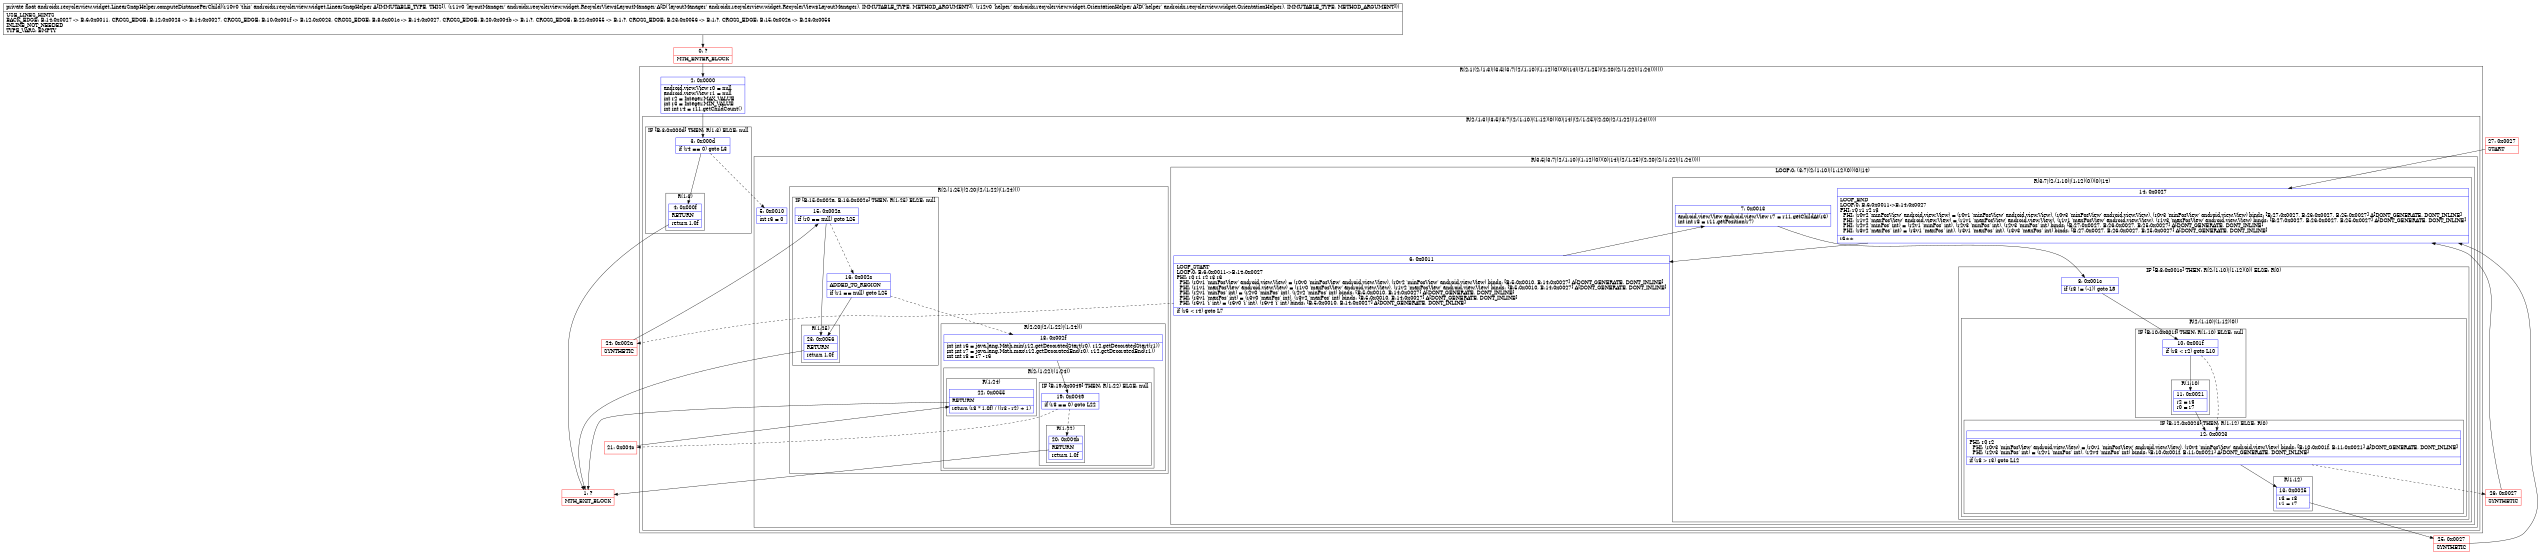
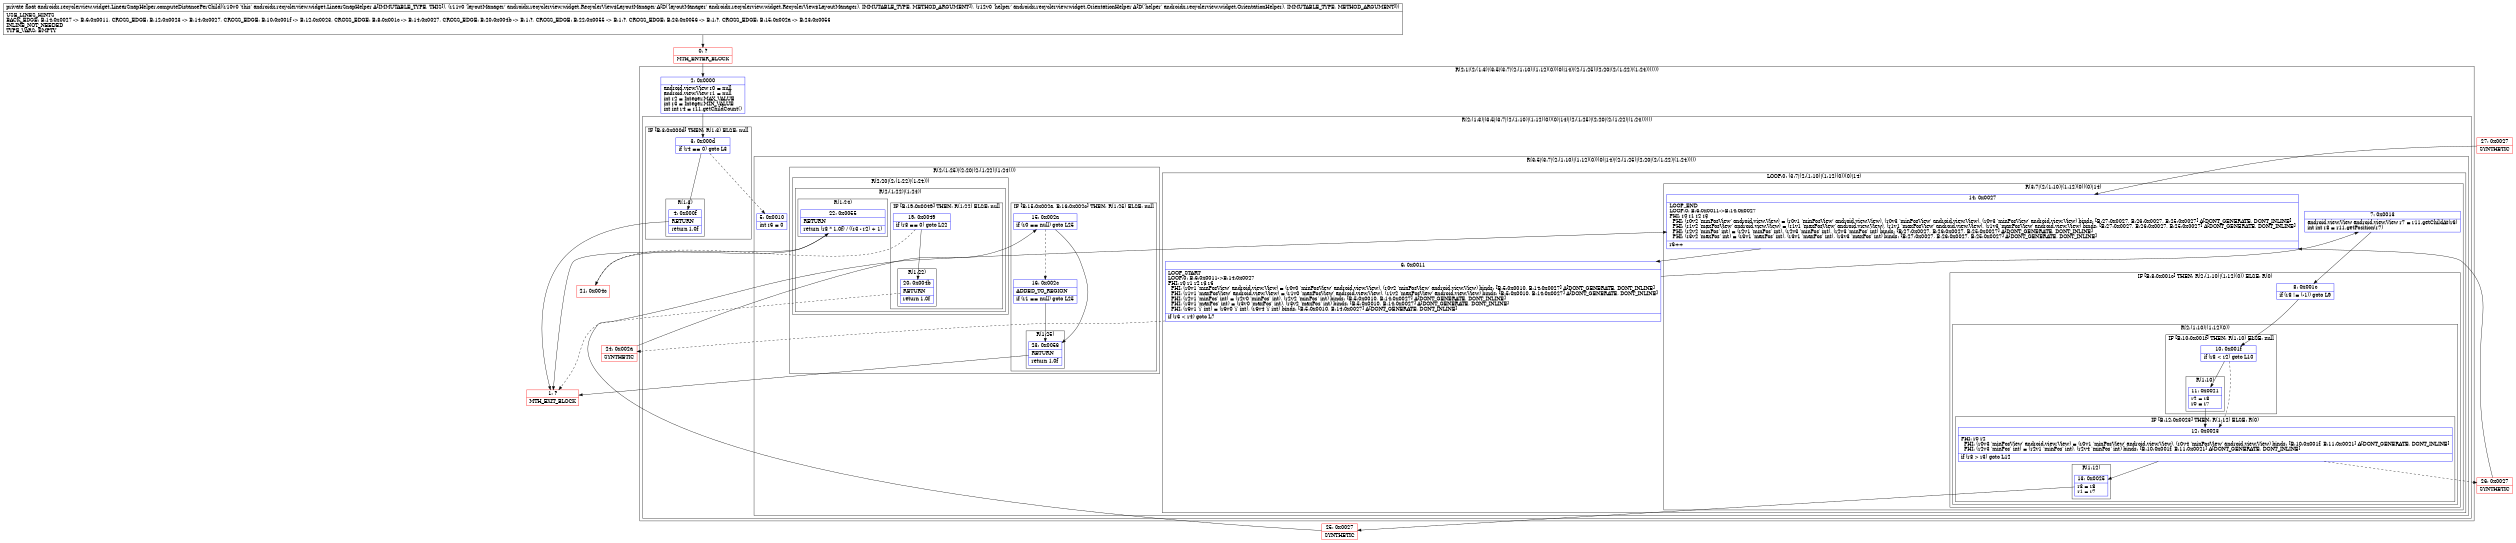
  digraph {
    node [color=blue shape=record]
    n1 [label="{4\:\ 0x000f|RETURN\l|return 1.0f\l}"]
    n2 [label="{3\:\ 0x000d|if (r4 == 0) goto L3\l}"]
    n3 [label="{11\:\ 0x0021|r2 = r8\lr0 = r7\l}"]
    n4 [label="{10\:\ 0x001f|if (r8 \< r2) goto L10\l}"]
    n5 [label="{13\:\ 0x0025|r3 = r8\lr1 = r7\l}"]
    n6 [label="{12\:\ 0x0023|PHI: r0 r2 \l  PHI: (r0v3 'minPosView' android.view.View) = (r0v1 'minPosView' android.view.View), (r0v4 'minPosView' android.view.View) binds: [B:10:0x001f, B:11:0x0021] A[DONT_GENERATE, DONT_INLINE]\l  PHI: (r2v3 'minPos' int) = (r2v1 'minPos' int), (r2v4 'minPos' int) binds: [B:10:0x001f, B:11:0x0021] A[DONT_GENERATE, DONT_INLINE]\l|if (r8 \> r3) goto L12\l}"]
    n7 [label="{8\:\ 0x001c|if (r8 != (\-1)) goto L9\l}"]
    n8 [label="{7\:\ 0x0013|android.view.View android.view.View r7 = r11.getChildAt(r6)\lint int r8 = r11.getPosition(r7)\l}"]
    n9 [label="{14\:\ 0x0027|LOOP_END\lLOOP:0: B:6:0x0011\-\>B:14:0x0027\lPHI: r0 r1 r2 r3 \l  PHI: (r0v2 'minPosView' android.view.View) = (r0v1 'minPosView' android.view.View), (r0v3 'minPosView' android.view.View), (r0v3 'minPosView' android.view.View) binds: [B:27:0x0027, B:26:0x0027, B:25:0x0027] A[DONT_GENERATE, DONT_INLINE]\l  PHI: (r1v2 'maxPosView' android.view.View) = (r1v1 'maxPosView' android.view.View), (r1v1 'maxPosView' android.view.View), (r1v3 'maxPosView' android.view.View) binds: [B:27:0x0027, B:26:0x0027, B:25:0x0027] A[DONT_GENERATE, DONT_INLINE]\l  PHI: (r2v2 'minPos' int) = (r2v1 'minPos' int), (r2v3 'minPos' int), (r2v3 'minPos' int) binds: [B:27:0x0027, B:26:0x0027, B:25:0x0027] A[DONT_GENERATE, DONT_INLINE]\l  PHI: (r3v2 'maxPos' int) = (r3v1 'maxPos' int), (r3v1 'maxPos' int), (r3v3 'maxPos' int) binds: [B:27:0x0027, B:26:0x0027, B:25:0x0027] A[DONT_GENERATE, DONT_INLINE]\l|r6++\l}"]
    n10 [label="{6\:\ 0x0011|LOOP_START\lLOOP:0: B:6:0x0011\-\>B:14:0x0027\lPHI: r0 r1 r2 r3 r6 \l  PHI: (r0v1 'minPosView' android.view.View) = (r0v0 'minPosView' android.view.View), (r0v2 'minPosView' android.view.View) binds: [B:5:0x0010, B:14:0x0027] A[DONT_GENERATE, DONT_INLINE]\l  PHI: (r1v1 'maxPosView' android.view.View) = (r1v0 'maxPosView' android.view.View), (r1v2 'maxPosView' android.view.View) binds: [B:5:0x0010, B:14:0x0027] A[DONT_GENERATE, DONT_INLINE]\l  PHI: (r2v1 'minPos' int) = (r2v0 'minPos' int), (r2v2 'minPos' int) binds: [B:5:0x0010, B:14:0x0027] A[DONT_GENERATE, DONT_INLINE]\l  PHI: (r3v1 'maxPos' int) = (r3v0 'maxPos' int), (r3v2 'maxPos' int) binds: [B:5:0x0010, B:14:0x0027] A[DONT_GENERATE, DONT_INLINE]\l  PHI: (r6v1 'i' int) = (r6v0 'i' int), (r6v4 'i' int) binds: [B:5:0x0010, B:14:0x0027] A[DONT_GENERATE, DONT_INLINE]\l|if (r6 \< r4) goto L7\l}"]
    n11 [label="{23\:\ 0x0056|RETURN\l|return 1.0f\l}"]
    n12 [label="{15\:\ 0x002a|if (r0 == null) goto L25\l}"]
    n13 [label="{16\:\ 0x002c|ADDED_TO_REGION\l|if (r1 == null) goto L25\l}"]
    n14 [label="{20\:\ 0x004b|RETURN\l|return 1.0f\l}"]
    n15 [label="{19\:\ 0x0049|if (r8 == 0) goto L22\l}"]
    n16 [label="{22\:\ 0x0055|RETURN\l|return (r8 * 1.0f) \/ ((r3 \- r2) + 1)\l}"]
-   n17 [label="{18\:\ 0x002f|int int r6 = java.lang.Math.min(r12.getDecoratedStart(r0), r12.getDecoratedStart(r1))\lint int r7 = java.lang.Math.max(r12.getDecoratedEnd(r0), r12.getDecoratedEnd(r1))\lint int r8 = r7 \- r6\l}"]
    n18 [label="{5\:\ 0x0010|int r6 = 0\l}"]
    n19 [label="{2\:\ 0x0000|android.view.View r0 = null\landroid.view.View r1 = null\lint r2 = Integer.MAX_VALUE\lint r3 = Integer.MIN_VALUE\lint int r4 = r11.getChildCount()\l}"]
    n20 [color=red label="{1\:\ ?|MTH_EXIT_BLOCK\l}"]
    n21 [color=red label="{25\:\ 0x0027|SYNTHETIC\l}"]
    n22 [color=red label="{26\:\ 0x0027|SYNTHETIC\l}"]
    n23 [color=red label="{24\:\ 0x002a|SYNTHETIC\l}"]
    n24 [color=red label="{21\:\ 0x004c}"]
-   n25 [color=red label="{27\:\ 0x0027|START\l}"]
+   n25 [color=red label="{27\:\ 0x0027|SYNTHETIC\l}"]
    n26 [color=red label="{0\:\ ?|MTH_ENTER_BLOCK\l}"]
    n27 [label="{private float androidx.recyclerview.widget.LinearSnapHelper.computeDistancePerChild((r10v0 'this' androidx.recyclerview.widget.LinearSnapHelper A[IMMUTABLE_TYPE, THIS]), (r11v0 'layoutManager' androidx.recyclerview.widget.RecyclerView$LayoutManager A[D('layoutManager' androidx.recyclerview.widget.RecyclerView$LayoutManager), IMMUTABLE_TYPE, METHOD_ARGUMENT]), (r12v0 'helper' androidx.recyclerview.widget.OrientationHelper A[D('helper' androidx.recyclerview.widget.OrientationHelper), IMMUTABLE_TYPE, METHOD_ARGUMENT]))  | USE_LINES_HINTS\lBACK_EDGE: B:14:0x0027 \-\> B:6:0x0011, CROSS_EDGE: B:12:0x0023 \-\> B:14:0x0027, CROSS_EDGE: B:10:0x001f \-\> B:12:0x0023, CROSS_EDGE: B:8:0x001c \-\> B:14:0x0027, CROSS_EDGE: B:20:0x004b \-\> B:1:?, CROSS_EDGE: B:22:0x0055 \-\> B:1:?, CROSS_EDGE: B:23:0x0056 \-\> B:1:?, CROSS_EDGE: B:15:0x002a \-\> B:23:0x0056\lINLINE_NOT_NEEDED\lTYPE_VARS: EMPTY\l}" color=""]
    subgraph cluster_1 {
      label="R(2:1|(2:(1:3)|(3:5|(3:7|(2:(1:10)|(1:12)(0))(0)|14)|(2:(1:25)|(2:20|(2:(1:22)|(1:24)))))))"
      n19
      subgraph cluster_2 {
        label="R(2:(1:3)|(3:5|(3:7|(2:(1:10)|(1:12)(0))(0)|14)|(2:(1:25)|(2:20|(2:(1:22)|(1:24))))))"
        subgraph cluster_3 {
          label="IF [B:3:0x000d] THEN: R(1:3) ELSE: null"
          n2
          subgraph cluster_4 {
            label="R(1:3)"
            n1
          }
        }
        subgraph cluster_5 {
          label="R(3:5|(3:7|(2:(1:10)|(1:12)(0))(0)|14)|(2:(1:25)|(2:20|(2:(1:22)|(1:24)))))"
          n18
          subgraph cluster_6 {
            label="LOOP:0: (3:7|(2:(1:10)|(1:12)(0))(0)|14)"
            n10
            subgraph cluster_7 {
              label="R(3:7|(2:(1:10)|(1:12)(0))(0)|14)"
              n8
              n9
              subgraph cluster_8 {
                label="IF [B:8:0x001c] THEN: R(2:(1:10)|(1:12)(0)) ELSE: R(0)"
                n7
                subgraph cluster_9 {
                  label="R(2:(1:10)|(1:12)(0))"
                  subgraph cluster_10 {
                    label="IF [B:10:0x001f] THEN: R(1:10) ELSE: null"
                    n4
                    subgraph cluster_11 {
                      label="R(1:10)"
                      n3
                    }
                  }
                  subgraph cluster_12 {
                    label="IF [B:12:0x0023] THEN: R(1:12) ELSE: R(0)"
                    n6
                    subgraph cluster_13 {
                      label="R(1:12)"
                      n5
                    }
                    subgraph cluster_14 {
                      label="R(0)"
                    }
                  }
                }
                subgraph cluster_15 {
                  label="R(0)"
                }
              }
            }
          }
          subgraph cluster_16 {
            label="R(2:(1:25)|(2:20|(2:(1:22)|(1:24))))"
            subgraph cluster_17 {
              label="IF [B:15:0x002a, B:16:0x002c] THEN: R(1:25) ELSE: null"
              n12
              n13
              subgraph cluster_18 {
                label="R(1:25)"
                n11
              }
            }
            subgraph cluster_19 {
              label="R(2:20|(2:(1:22)|(1:24)))"
-             n17
              subgraph cluster_20 {
                label="R(2:(1:22)|(1:24))"
                subgraph cluster_21 {
                  label="IF [B:19:0x0049] THEN: R(1:22) ELSE: null"
                  n15
                  subgraph cluster_22 {
                    label="R(1:22)"
                    n14
                  }
                }
                subgraph cluster_23 {
                  label="R(1:24)"
                  n16
                }
              }
            }
          }
        }
      }
    }
    n1 -> n20
    n2 -> n1
    n2 -> n18 [style=dashed]
    n3 -> n6
    n4 -> n3
    n4 -> n6 [style=dashed]
    n5 -> n21
    n6 -> n5
    n6 -> n22 [style=dashed]
    n7 -> n4
    n8 -> n7
    n9 -> n10
    n10 -> n8
    n10 -> n23 [style=dashed]
    n11 -> n20
    n12 -> n11
    n12 -> n13 [style=dashed]
    n13 -> n11
-   n13 -> n17 [style=dashed]
-   n14 -> n20
-   n15 -> n14 [style=dashed]
+   n14 -> n20 [style=dashed]
+   n15 -> n14
    n15 -> n24 [style=dashed]
    n16 -> n20
-   n17 -> n15
    n19 -> n2
    n21 -> n9
    n22 -> n9
    n23 -> n12
    n24 -> n16
    n25 -> n9
    n26 -> n19
    n27 -> n26
  }
